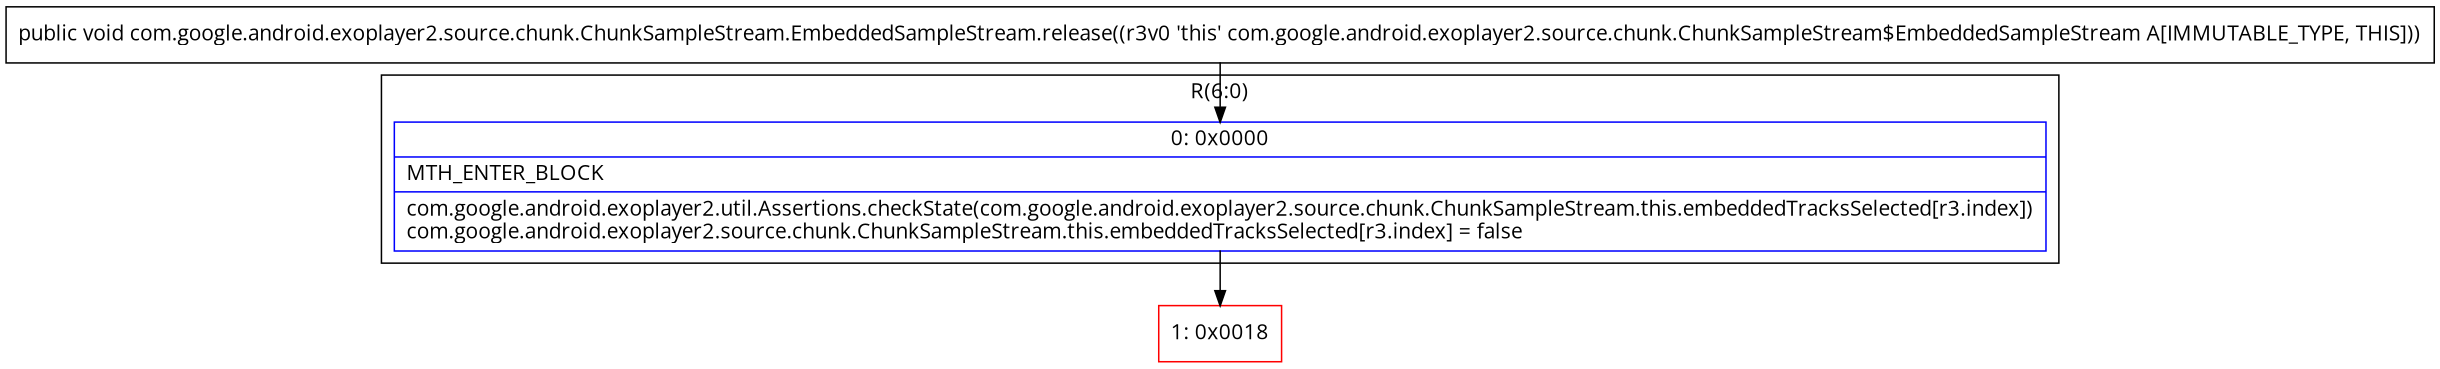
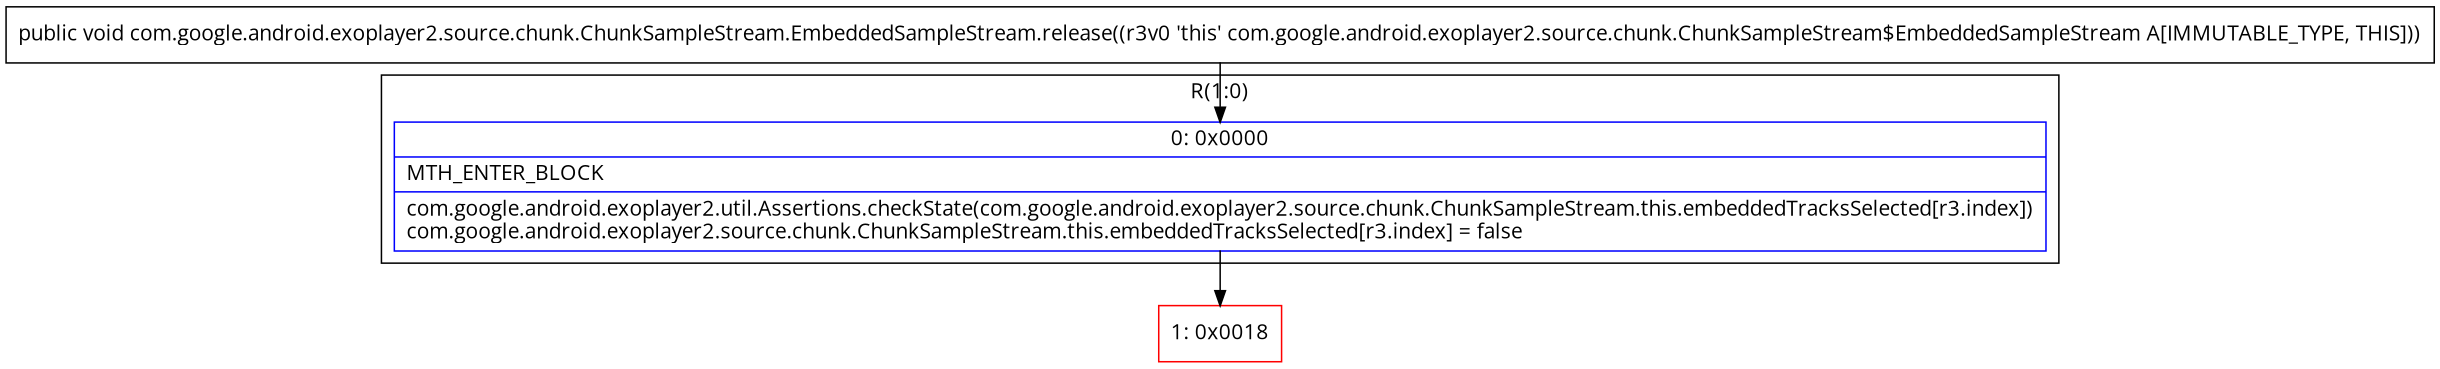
  digraph {
    fontname="Open Sans"
    node [shape=record fontname="Open Sans"]
    edge [fontname="Open Sans"]
    n1 [color=blue label="{0\:\ 0x0000|MTH_ENTER_BLOCK\l|com.google.android.exoplayer2.util.Assertions.checkState(com.google.android.exoplayer2.source.chunk.ChunkSampleStream.this.embeddedTracksSelected[r3.index])\lcom.google.android.exoplayer2.source.chunk.ChunkSampleStream.this.embeddedTracksSelected[r3.index] = false\l}"]
    n2 [color=red label="{1\:\ 0x0018}"]
    n3 [label="{public void com.google.android.exoplayer2.source.chunk.ChunkSampleStream.EmbeddedSampleStream.release((r3v0 'this' com.google.android.exoplayer2.source.chunk.ChunkSampleStream$EmbeddedSampleStream A[IMMUTABLE_TYPE, THIS])) }"]
    subgraph cluster_1 {
-     label="R(6:0)"
+     label="R(1:0)"
      n1
    }
    n1 -> n2
    n3 -> n1
  }
